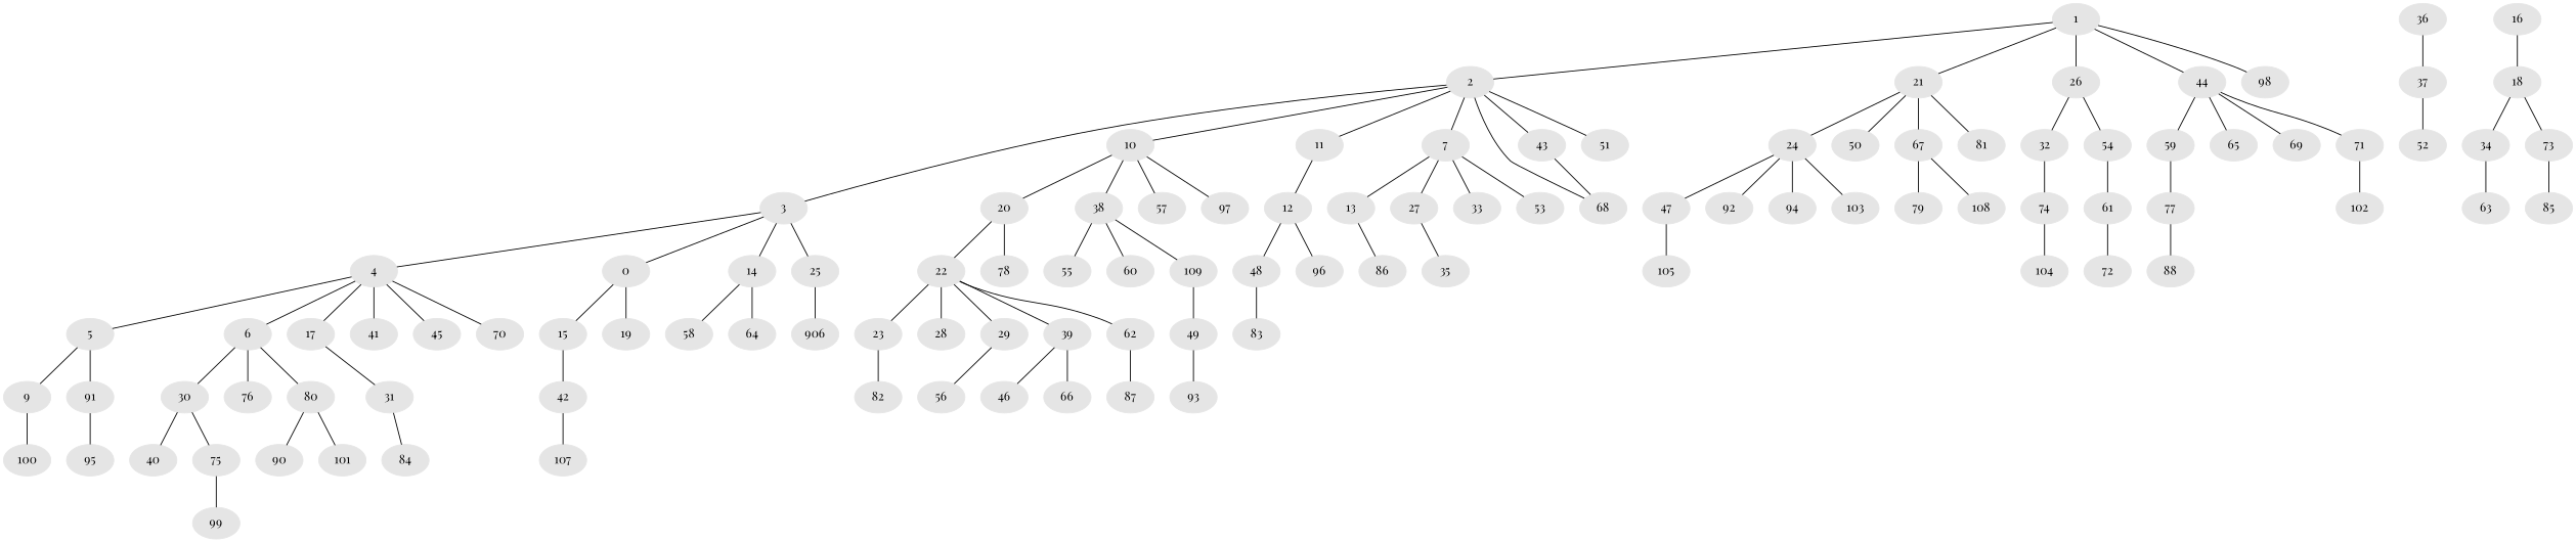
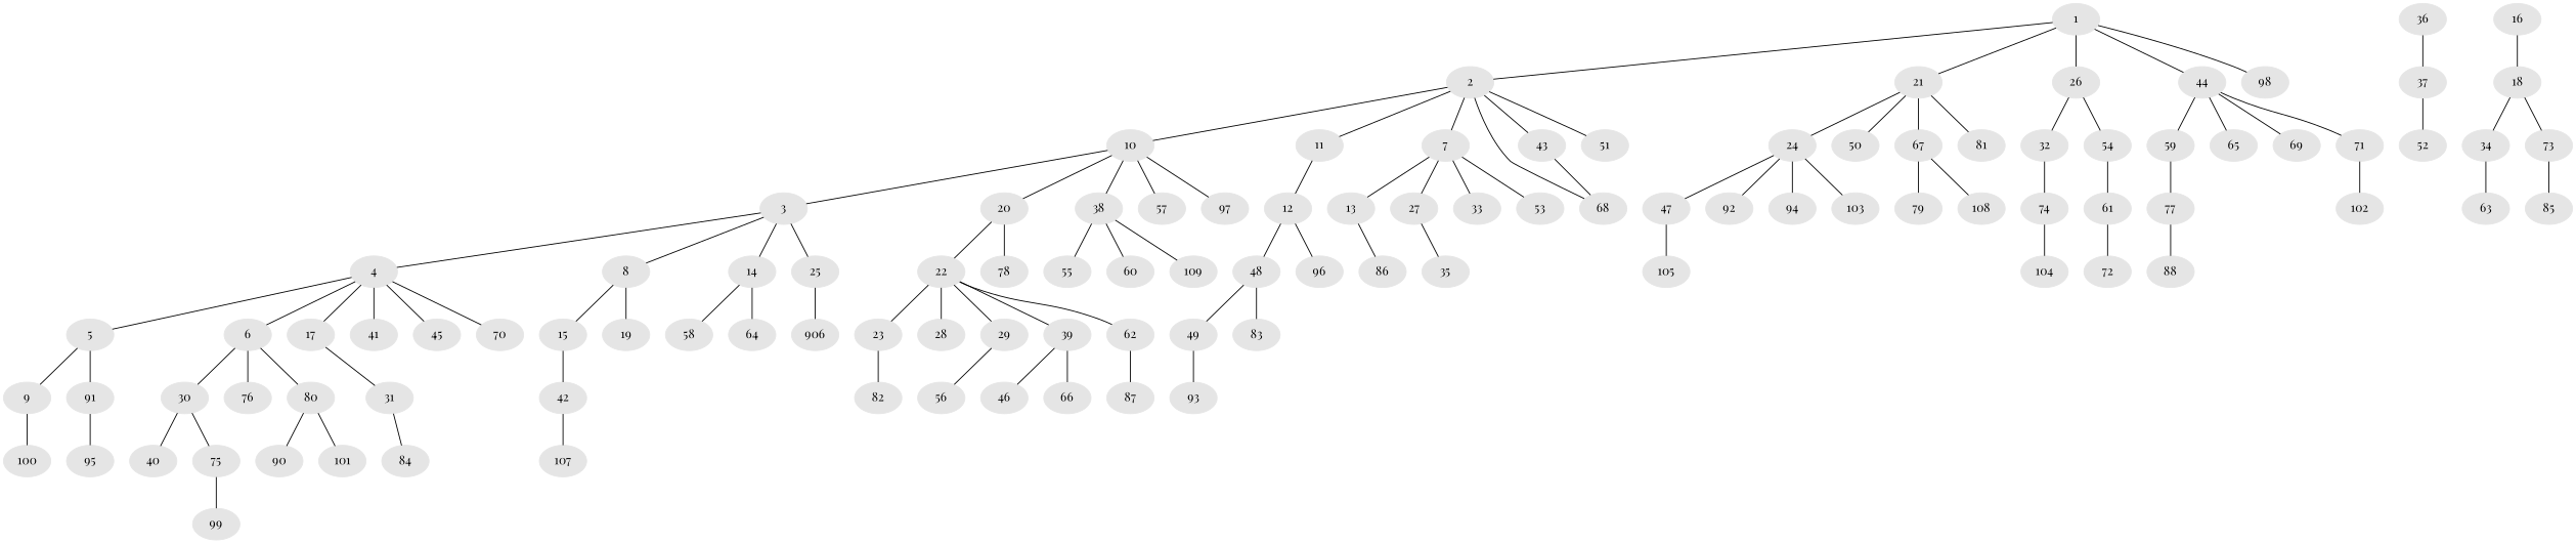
  graph {
    fontname="Playfair Display"
    node [color=gray90 fontname="Playfair Display" style=filled]
    edge [fontname="Playfair Display"]
    1
    2
    21
    26
    44
    98
    3
    7
    10
    11
    43
    51
    68
    24
    50
    67
    81
    32
    54
    59
    65
    69
    71
    4
-   8 [label=0]
+   8
    14
    25
    13
    27
    33
    53
    20
    38
    57
    97
    12
    36
    37
    5
    6
    17
    41
    45
    70
    15
    19
    58
    64
    n49 [label=906]
    9
    91
    30
    76
    80
    31
    100
    95
    40
    75
    90
    101
    86
    16
    18
    35
    42
    22
    78
    55
    60
    109
    48
    96
    49
    83
    107
    34
    73
    84
    63
    85
    23
    28
    29
    39
    62
    47
    92
    94
    103
    79
    108
    82
    56
    46
    66
    87
    105
    74
    61
    99
    104
    52
    77
    102
    93
    72
    88
    1 -- 2
    1 -- 21
    1 -- 26
    1 -- 44
    1 -- 98
-   2 -- 3
+   10 -- 3
    2 -- 7
    2 -- 10
    2 -- 11
    2 -- 43
    2 -- 51
    2 -- 68
    21 -- 24
    21 -- 50
    21 -- 67
    21 -- 81
    26 -- 32
    26 -- 54
    44 -- 59
    44 -- 65
    44 -- 69
    44 -- 71
    3 -- 4
    3 -- 8
    3 -- 14
    3 -- 25
    7 -- 13
    7 -- 27
    7 -- 33
    7 -- 53
    10 -- 20
    10 -- 38
    10 -- 57
    10 -- 97
    11 -- 12
    43 -- 68
    24 -- 47
    24 -- 92
    24 -- 94
    24 -- 103
    67 -- 79
    67 -- 108
    32 -- 74
    54 -- 61
    59 -- 77
    71 -- 102
    4 -- 5
    4 -- 6
    4 -- 17
    4 -- 41
    4 -- 45
    4 -- 70
    8 -- 15
    8 -- 19
    14 -- 58
    14 -- 64
    25 -- n49
    13 -- 86
    27 -- 35
    20 -- 22
    20 -- 78
    38 -- 55
    38 -- 60
    38 -- 109
    12 -- 48
    12 -- 96
    36 -- 37
    37 -- 52
    5 -- 9
    5 -- 91
    6 -- 30
    6 -- 76
    6 -- 80
    17 -- 31
    15 -- 42
    9 -- 100
    91 -- 95
    30 -- 40
    30 -- 75
    80 -- 90
    80 -- 101
    31 -- 84
    75 -- 99
    16 -- 18
    18 -- 34
    18 -- 73
    42 -- 107
    22 -- 23
    22 -- 28
    22 -- 29
    22 -- 39
    22 -- 62
-   109 -- 49
+   48 -- 49
    48 -- 83
    49 -- 93
    34 -- 63
    73 -- 85
    23 -- 82
    29 -- 56
    39 -- 46
    39 -- 66
    62 -- 87
    47 -- 105
    74 -- 104
    61 -- 72
    77 -- 88
  }
